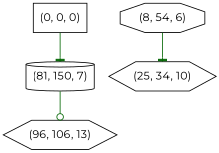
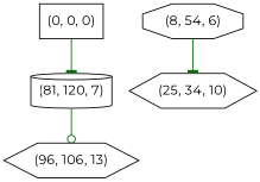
  digraph {
    fontname=Montserrat
    node [fontname=Montserrat shape=hexagon]
    edge [arrowhead=tee color=darkgreen fontname=Montserrat]
    "(0, 0, 0)" [shape=box]
-   "(81, 120, 7)" [shape=cylinder label="(81, 150, 7)"]
+   "(81, 120, 7)" [shape=cylinder]
    "(8, 54, 6)" [shape=octagon]
    "(25, 34, 10)"
    n5 [label="(96, 106, 13)"]
    "(0, 0, 0)" -> "(81, 120, 7)"
    "(81, 120, 7)" -> n5 [arrowhead=odot]
    "(8, 54, 6)" -> "(25, 34, 10)"
  }
